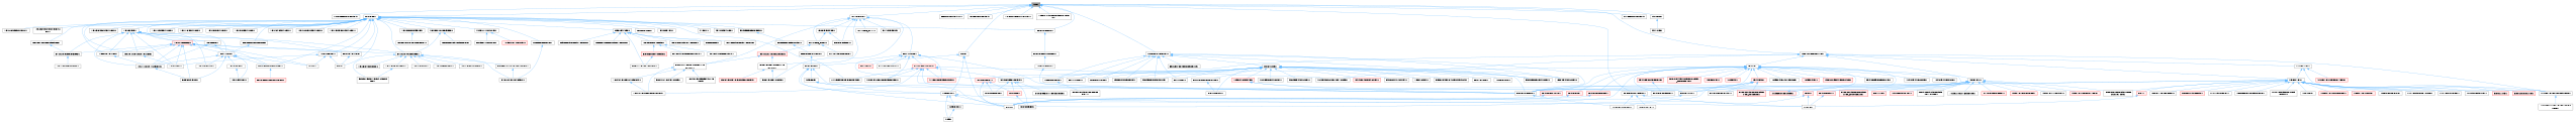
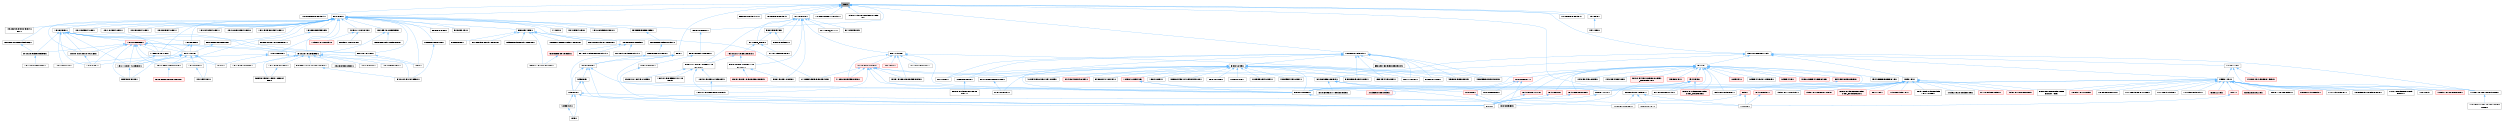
  digraph {
    fontname=Lato
    node [color=grey40 fillcolor=white fontname=Lato fontsize=10 shape=box style=filled]
    edge [color=steelblue1 dir=back fontname=Lato fontsize=10 labelfontname=Helvetica labelfontsize=10 style=solid]
    n1 [color=gray40 fillcolor=grey60 fontcolor=black height=0.2 label="App.h" width=0.4]
    n2 [height=0.2 label="AndroidFeedbackContext.h" width=0.4]
    n3 [height=0.2 label="Core.h" width=0.4]
    n4 [height=0.2 label="CoreSharedPCH.h" width=0.4]
    n5 [height=0.2 label="FeedbackContextAnsi.h" width=0.4]
    n6 [height=0.2 label="IOSFeedbackContext.h" width=0.4]
    n7 [height=0.2 label="LevelEditorPlaySettings.h" width=0.4]
    n8 [height=0.2 label="MallocBinnedCommonUtils.h" width=0.4]
    n9 [height=0.2 label="MaterialInstanceUpdateParameter\lSet.h" width=0.4]
    n10 [height=0.2 label="ParallelFor.h" width=0.4]
    n11 [height=0.2 label="PhysicsPublic.h" width=0.4]
    n12 [height=0.2 label="ShaderParameterUtils.h" width=0.4]
    n13 [height=0.2 label="StreamableRenderAsset.h" width=0.4]
    n14 [height=0.2 label="UnixFeedbackContext.h" width=0.4]
    n15 [height=0.2 label="UtilsCore.h" width=0.4]
    n16 [height=0.2 label="CoreUObject.h" width=0.4]
    n17 [height=0.2 label="Engine.h" width=0.4]
    n18 [height=0.2 label="SlateBasics.h" width=0.4]
    n19 [height=0.2 label="CoreUObjectSharedPCH.h" width=0.4]
    n20 [height=0.2 label="UnrealEd.h" width=0.4]
    n21 [height=0.2 label="UnrealEdSharedPCH.h" width=0.4]
    n22 [height=0.2 label="SDesignerView.h" width=0.4]
    n23 [height=0.2 label="AsyncRegisterLevelContext.cpp" width=0.4]
    n24 [height=0.2 label="Blend.h" width=0.4]
    n25 [height=0.2 label="CachingMeshSDF.h" width=0.4]
    n26 [height=0.2 label="CoroParallelFor.h" width=0.4]
    n27 [height=0.2 label="DisplaceMesh.h" width=0.4]
    n28 [height=0.2 label="DynamicMeshOctree3.h" width=0.4]
    n29 [height=0.2 label="FastReferenceCollector.h" width=0.4]
    n30 [height=0.2 label="GeometrySet3.h" width=0.4]
    n31 [height=0.2 label="KMeans.h" width=0.4]
    n32 [height=0.2 label="KelvinletBrushOp.h" width=0.4]
    n33 [height=0.2 label="MarchingCubes.h" width=0.4]
    n34 [height=0.2 label="MeshAdapterTransforms.h" width=0.4]
    n35 [height=0.2 label="MeshCaches.h" width=0.4]
    n36 [height=0.2 label="RemoveOccludedTriangles.h" width=0.4]
    n37 [height=0.2 label="MeshEraseSculptLayerBrush\lOps.h" width=0.4]
-   n38 [height=0.2 label="MeshGroupPaintBrushOps.h" width=0.4]
    n39 [height=0.2 label="MeshInflateBrushOps.h" width=0.4]
    n40 [height=0.2 label="MeshMoveBrushOps.h" width=0.4]
    n41 [height=0.2 label="MeshPinchBrushOps.h" width=0.4]
    n42 [height=0.2 label="MeshPlaneBrushOps.h" width=0.4]
    n43 [height=0.2 label="MeshQueries.h" width=0.4]
    n44 [height=0.2 label="SparseNarrowBandMeshSDF.h" width=0.4]
    n45 [height=0.2 label="SweepingMeshSDF.h" width=0.4]
    n46 [height=0.2 label="MeshRenderBufferSet.h" width=0.4]
    n47 [height=0.2 label="MeshSculptBrushOps.h" width=0.4]
    n48 [height=0.2 label="MeshSmoothingBrushOps.h" width=0.4]
    n49 [height=0.2 label="MeshVertexPaintBrushOps.h" width=0.4]
    n50 [height=0.2 label="ParallelTransformReduce.h" width=0.4]
    n51 [height=0.2 label="SparseDynamicOctree3.h" width=0.4]
    n52 [height=0.2 label="SparseDynamicPointOctree3.h" width=0.4]
    n53 [height=0.2 label="SubRegionRemesher.h" width=0.4]
    n54 [height=0.2 label="UniformMirrorSolver.h" width=0.4]
    n55 [height=0.2 label="BodyInstance.h" width=0.4]
    n56 [height=0.2 label="ChaosEventRelay.h" width=0.4]
    n57 [height=0.2 label="ChaosEventType.h" width=0.4]
    n58 [height=0.2 label="PhysScene_Chaos.h" width=0.4]
    n59 [height=0.2 label="ChaosSimModuleManagerAsync\lCallback.h" width=0.4]
    n60 [height=0.2 label="ChaosVehicleManagerAsync\lCallback.h" width=0.4]
    n61 [height=0.2 label="ChaosVehicleManager.h" width=0.4]
    n62 [height=0.2 label="PhysScene_PhysX.h" width=0.4]
    n63 [height=0.2 label="PhysicsFiltering.h" width=0.4]
    n64 [height=0.2 label="EngineSharedPCH.h" width=0.4]
    n65 [height=0.2 label="BinkShaders.h" width=0.4]
    n66 [height=0.2 label="ClearReplacementShaders.h" width=0.4]
    n67 [height=0.2 label="CopyTextureShaders.h" width=0.4]
    n68 [height=0.2 label="GeometryCollectionRendering.h" width=0.4]
    n69 [height=0.2 label="GlobalShader.h" width=0.4]
    n70 [height=0.2 label="OculusShaders.h" width=0.4]
    n71 [height=0.2 label="OneColorShader.h" width=0.4]
    n72 [height=0.2 label="ScreenRendering.h" width=0.4]
    n73 [height=0.2 label="StereoLayerRendering.h" width=0.4]
    n74 [height=0.2 label="UpdateDescriptorHandle.h" width=0.4]
    n75 [height=0.2 label="LandscapeComponent.h" width=0.4]
    n76 [height=0.2 label="SimpleStreamableAssetManager.h" width=0.4]
    n77 [height=0.2 label="SkeletalMesh.h" width=0.4]
    n78 [height=0.2 label="SkinnedMeshComponentHelper.h" width=0.4]
    n79 [height=0.2 label="SkinnedAsset.h" width=0.4]
    n80 [height=0.2 label="StaticMesh.h" width=0.4]
    n81 [height=0.2 label="Texture.h" width=0.4]
    n82 [height=0.2 label="UtilsVideo.h" width=0.4]
    n83 [height=0.2 label="EngineMinimal.h" width=0.4]
    n84 [height=0.2 label="SlateCore.h" width=0.4]
    n85 [height=0.2 label="Slate.h" width=0.4]
    n86 [height=0.2 label="SlateExtras.h" width=0.4]
    n87 [height=0.2 label="SlateSharedPCH.h" width=0.4]
    n88 [height=0.2 label="DataflowEditorWeightMapPaint\lTool.h" width=0.4]
    n89 [height=0.2 label="DynamicMeshSculptTool.h" width=0.4]
    n90 [height=0.2 label="MeshGroupPaintTool.h" width=0.4]
    n91 [height=0.2 label="MeshSculptUtil.h" width=0.4]
    n92 [height=0.2 label="MeshSelectionTool.h" width=0.4]
    n93 [height=0.2 label="MeshVertexPaintTool.h" width=0.4]
    n94 [height=0.2 label="MeshVertexSculptTool.h" width=0.4]
    n95 [height=0.2 label="OctreeDynamicMeshComponent.h" width=0.4]
    n96 [height=0.2 label="GarbageCollectionHistory.h" width=0.4]
    n97 [height=0.2 label="CollisionPrimitivesMechanic.h" width=0.4]
    n98 [height=0.2 label="CubeGridTool.h" width=0.4]
    n99 [height=0.2 label="CurveControlPointsMechanic.h" width=0.4]
    n100 [height=0.2 label="DeformMeshPolygonsTool.h" width=0.4]
    n101 [height=0.2 label="LatticeControlPointsMechanic.h" width=0.4]
    n102 [height=0.2 label="MeshTopologySelector.h" width=0.4]
    n103 [height=0.2 label="SpaceCurveDeformationMechanic.h" width=0.4]
    n104 [height=0.2 label="Morphology.h" width=0.4]
    n105 [height=0.2 label="Solidify.h" width=0.4]
    n106 [height=0.2 label="FastWinding.h" width=0.4]
    n107 [height=0.2 label="MeshWindingNumberGrid.h" width=0.4]
    n108 [color=red fillcolor="#FFF0F0" height=0.2 label="RemoveOccludedTrianglesOp.h" width=0.4]
    n109 [height=0.2 label="MeshSpatialSort.h" width=0.4]
    n110 [height=0.2 label="DynamicVerticesOctree3.h" width=0.4]
    n111 [color=red fillcolor="#FFF0F0" height=0.2 label="MeshAABBTree3.h" width=0.4]
    n112 [height=0.2 label="BaseDynamicMeshSceneProxy.h" width=0.4]
    n113 [height=0.2 label="SceneGeometrySpatialCache.h" width=0.4]
    n114 [color=red fillcolor="#FFF0F0" height=0.2 label="MultiCurveMirrorUtils.h" width=0.4]
    n115 [height=0.2 label="PositionMirrorSolver.h" width=0.4]
    n116 [height=0.2 label="ReferenceChainSearch.h" width=0.4]
    n117 [color=red fillcolor="#FFF0F0" height=0.2 label="GroupTopologySelector.h" width=0.4]
    n118 [height=0.2 label="PolyEditInsertEdgeActivity.h" width=0.4]
    n119 [height=0.2 label="PolyEditInsertEdgeLoopActivity.h" width=0.4]
    n120 [height=0.2 label="MeshBoolean.h" width=0.4]
    n121 [height=0.2 label="MeshSelfUnion.h" width=0.4]
    n122 [height=0.2 label="OccupancyGrid3.h" width=0.4]
    n123 [height=0.2 label="MeshAttributePaintTool.h" width=0.4]
    n124 [color=red fillcolor="#FFF0F0" height=0.2 label="BodySetup.h" width=0.4]
    n125 [color=red fillcolor="#FFF0F0" height=0.2 label="ISMComponentDescriptor.h" width=0.4]
    n126 [color=red fillcolor="#FFF0F0" height=0.2 label="LandscapeProxy.h" width=0.4]
    n127 [height=0.2 label="PhysicsThreadLibrary.h" width=0.4]
    n128 [color=red fillcolor="#FFF0F0" height=0.2 label="PrimitiveComponent.h" width=0.4]
    n129 [height=0.2 label="SplineMeshComponentDescriptor.h" width=0.4]
    n130 [color=red fillcolor="#FFF0F0" height=0.2 label="NetworkPhysicsComponent.h" width=0.4]
    n131 [height=0.2 label="PhysicsInterfaceScene.h" width=0.4]
    n132 [height=0.2 label="ModularVehicleBaseComponent.h" width=0.4]
    n133 [height=0.2 label="ChaosSimModuleManager.h" width=0.4]
    n134 [height=0.2 label="ModularVehicleDefaultAsync\lInput.h" width=0.4]
    n135 [height=0.2 label="ModularVehicleSimulationCU.h" width=0.4]
    n136 [color=red fillcolor="#FFF0F0" height=0.2 label="ChaosVehicleMovementComponent.h" width=0.4]
    n137 [color=red fillcolor="#FFF0F0" height=0.2 label="Landscape.h" width=0.4]
    n138 [height=0.2 label="LandscapeEdit.h" width=0.4]
    n139 [height=0.2 label="LandscapeRender.h" width=0.4]
    n140 [height=0.2 label="LandscapeGrassWeightExporter.h" width=0.4]
    n141 [color=red fillcolor="#FFF0F0" height=0.2 label="BuiltInRayTracingShaders.h" width=0.4]
    n142 [height=0.2 label="CommonRenderResources.h" width=0.4]
    n143 [height=0.2 label="PixelShaderUtils.h" width=0.4]
    n144 [height=0.2 label="CubemapUnwrapUtils.h" width=0.4]
    n145 [color=red fillcolor="#FFF0F0" height=0.2 label="MaterialShaderType.h" width=0.4]
    n146 [height=0.2 label="MediaShaders.h" width=0.4]
    n147 [height=0.2 label="PrecomputedVolumetricLightmap.h" width=0.4]
    n148 [height=0.2 label="ResolveShader.h" width=0.4]
    n149 [height=0.2 label="ShaderBundles.h" width=0.4]
    n150 [height=0.2 label="SimpleElementShaders.h" width=0.4]
    n151 [height=0.2 label="UpdateTextureShaders.h" width=0.4]
    n152 [height=0.2 label="IDisplayClusterDisplayDevice\lProxy.h" width=0.4]
    n153 [color=red fillcolor="#FFF0F0" height=0.2 label="NaniteResourcesHelper.h" width=0.4]
    n154 [height=0.2 label="AnimationEditorUtils.h" width=0.4]
    n155 [height=0.2 label="ChaosFleshGenerateSurface\lBindingsNode.h" width=0.4]
    n156 [color=red fillcolor="#FFF0F0" height=0.2 label="Proxy.h" width=0.4]
    n157 [color=red fillcolor="#FFF0F0" height=0.2 label="GroomAsset.h" width=0.4]
    n158 [color=red fillcolor="#FFF0F0" height=0.2 label="GroomBindingAsset.h" width=0.4]
    n159 [height=0.2 label="PreviewMeshCollection.h" width=0.4]
    n160 [color=red fillcolor="#FFF0F0" height=0.2 label="RigLogicInstanceData.h" width=0.4]
    n161 [height=0.2 label="SAnimAttributeView.h" width=0.4]
    n162 [height=0.2 label="SCreateClothingSettingsPanel.h" width=0.4]
    n163 [height=0.2 label="SSkinWeightProfileImport\lOptions.h" width=0.4]
    n164 [height=0.2 label="SkelImport.h" width=0.4]
    n165 [color=red fillcolor="#FFF0F0" height=0.2 label="SkeletalMeshBackedTarget.h" width=0.4]
    n166 [color=red fillcolor="#FFF0F0" height=0.2 label="SkeletalMeshUpdate.h" width=0.4]
    n167 [height=0.2 label="SkeletalRenderPublic.h" width=0.4]
    n168 [height=0.2 label="SkinWeightProfileManager.h" width=0.4]
    n169 [height=0.2 label="SkinWeightsUtilities.h" width=0.4]
    n170 [height=0.2 label="InstancedSkinnedMeshComponent\lHelper.h" width=0.4]
    n171 [color=red fillcolor="#FFF0F0" height=0.2 label="SkinnedMeshSceneProxyDesc.h" width=0.4]
    n172 [color=red fillcolor="#FFF0F0" height=0.2 label="DisplayClusterConfiguration\lTypes_OutputRemap.h" width=0.4]
    n173 [color=red fillcolor="#FFF0F0" height=0.2 label="Editor.h" width=0.4]
    n174 [color=red fillcolor="#FFF0F0" height=0.2 label="FleshAsset.h" width=0.4]
    n175 [color=red fillcolor="#FFF0F0" height=0.2 label="InstancedStaticMesh.h" width=0.4]
    n176 [height=0.2 label="LightWeightInstanceStatic\lMeshManager.h" width=0.4]
    n177 [height=0.2 label="NaniteAssemblyDataBuilder.h" width=0.4]
    n178 [color=red fillcolor="#FFF0F0" height=0.2 label="PhysicsDataCollection.h" width=0.4]
    n179 [color=red fillcolor="#FFF0F0" height=0.2 label="StaticMeshBackedTarget.h" width=0.4]
    n180 [height=0.2 label="StaticMeshImportUtils.h" width=0.4]
    n181 [color=red fillcolor="#FFF0F0" height=0.2 label="StaticMeshSceneProxyDesc.h" width=0.4]
    n182 [height=0.2 label="CurveLinearColorAtlas.h" width=0.4]
    n183 [color=red fillcolor="#FFF0F0" height=0.2 label="DisplayClusterConfiguration\lTypes_PostRender.h" width=0.4]
    n184 [color=red fillcolor="#FFF0F0" height=0.2 label="DisplayClusterShaderParameters\l_GenerateMips.h" width=0.4]
    n185 [color=red fillcolor="#FFF0F0" height=0.2 label="IStereoLayers.h" width=0.4]
    n186 [color=red fillcolor="#FFF0F0" height=0.2 label="ImageUtils.h" width=0.4]
    n187 [height=0.2 label="SlateTextureAtlasInterface.h" width=0.4]
    n188 [color=red fillcolor="#FFF0F0" height=0.2 label="SlateTextures.h" width=0.4]
    n189 [color=red fillcolor="#FFF0F0" height=0.2 label="StreamableTextureResource.h" width=0.4]
    n190 [color=red fillcolor="#FFF0F0" height=0.2 label="Texture2D.h" width=0.4]
    n191 [color=red fillcolor="#FFF0F0" height=0.2 label="Texture2DDynamic.h" width=0.4]
    n192 [color=red fillcolor="#FFF0F0" height=0.2 label="TextureCube.h" width=0.4]
    n193 [height=0.2 label="TextureExporterDDS.h" width=0.4]
    n194 [color=red fillcolor="#FFF0F0" height=0.2 label="TextureExporterGeneric.h" width=0.4]
    n195 [color=red fillcolor="#FFF0F0" height=0.2 label="TextureFactory.h" width=0.4]
    n196 [height=0.2 label="TextureReferenceResolver.h" width=0.4]
    n197 [color=red fillcolor="#FFF0F0" height=0.2 label="TextureRenderTarget.h" width=0.4]
    n198 [height=0.2 label="VirtualTextureAdapter.h" width=0.4]
    n199 [height=0.2 label="VirtualTextureBuilder.h" width=0.4]
    n1 -> n2
    n1 -> n3
    n1 -> n4
    n1 -> n5
    n1 -> n6
    n1 -> n7
    n1 -> n8
    n1 -> n9
    n1 -> n10
    n1 -> n11
    n1 -> n12
    n1 -> n13
    n1 -> n14
    n1 -> n15
    n3 -> n16
    n3 -> n17
    n3 -> n18
    n4 -> n19
    n7 -> n20
    n7 -> n21
    n7 -> n22
    n10 -> n4
    n10 -> n23
    n10 -> n24
    n10 -> n25
    n10 -> n26
    n10 -> n27
    n10 -> n28
    n10 -> n29
    n10 -> n30
    n10 -> n31
    n10 -> n32
    n10 -> n33
    n10 -> n34
    n10 -> n35
    n10 -> n36
    n10 -> n37
-   n10 -> n38
    n10 -> n39
    n10 -> n40
    n10 -> n41
    n10 -> n42
    n10 -> n43
    n10 -> n44
    n10 -> n45
    n10 -> n46
    n10 -> n47
    n10 -> n48
    n10 -> n49
    n10 -> n50
    n10 -> n51
    n10 -> n52
    n10 -> n53
    n10 -> n54
    n11 -> n55
    n11 -> n56
    n11 -> n57
    n11 -> n58
    n11 -> n59
    n11 -> n60
    n11 -> n61
    n11 -> n62
    n11 -> n63
    n12 -> n64
    n12 -> n65
    n12 -> n66
    n12 -> n67
    n12 -> n68
    n12 -> n69
    n12 -> n70
    n12 -> n71
    n12 -> n72
    n12 -> n73
    n12 -> n74
    n13 -> n75
    n13 -> n76
    n13 -> n77
    n13 -> n78
    n13 -> n79
    n13 -> n80
    n13 -> n81
    n15 -> n82
    n16 -> n17
    n16 -> n18
    n16 -> n83
    n16 -> n84
    n18 -> n17
    n18 -> n20
    n18 -> n85
    n18 -> n86
    n19 -> n87
    n25 -> n24
    n28 -> n88
    n28 -> n89
    n28 -> n90
    n28 -> n91
    n28 -> n92
    n28 -> n93
    n28 -> n94
    n28 -> n95
    n29 -> n96
    n30 -> n97
    n30 -> n98
    n30 -> n99
    n30 -> n100
    n30 -> n101
    n30 -> n102
    n30 -> n103
    n33 -> n24
    n33 -> n104
    n33 -> n105
    n35 -> n106
    n35 -> n107
    n36 -> n108
    n43 -> n25
    n43 -> n28
    n43 -> n35
    n43 -> n44
    n43 -> n45
    n43 -> n104
    n43 -> n106
    n43 -> n107
    n43 -> n109
    n43 -> n110
    n43 -> n111
    n44 -> n104
    n45 -> n107
    n46 -> n112
    n50 -> n106
    n51 -> n28
    n51 -> n113
    n52 -> n110
    n53 -> n89
    n54 -> n114
    n54 -> n115
    n55 -> n64
    n55 -> n124
    n55 -> n125
    n55 -> n126
    n55 -> n127
    n55 -> n128
    n55 -> n129
    n57 -> n56
    n57 -> n58
    n58 -> n130
    n58 -> n131
    n59 -> n132
    n59 -> n133
    n59 -> n134
    n59 -> n135
    n60 -> n61
    n60 -> n136
    n64 -> n21
    n69 -> n64
    n69 -> n65
    n69 -> n66
    n69 -> n67
    n69 -> n70
    n69 -> n71
    n69 -> n72
    n69 -> n73
    n69 -> n74
    n69 -> n141
    n69 -> n142
    n69 -> n143
    n69 -> n144
    n69 -> n145
    n69 -> n146
    n69 -> n147
    n69 -> n148
    n69 -> n149
    n69 -> n150
    n69 -> n151
    n72 -> n152
    n75 -> n137
    n75 -> n138
    n75 -> n139
    n75 -> n140
    n77 -> n64
    n77 -> n78
    n77 -> n83
    n77 -> n154
    n77 -> n155
    n77 -> n156
    n77 -> n157
    n77 -> n158
    n77 -> n159
    n77 -> n160
    n77 -> n161
    n77 -> n162
    n77 -> n163
    n77 -> n164
    n77 -> n165
    n77 -> n166
    n77 -> n167
    n77 -> n168
    n77 -> n169
    n78 -> n170
    n79 -> n77
    n79 -> n78
    n79 -> n171
    n80 -> n64
    n80 -> n83
    n80 -> n153
    n80 -> n155
    n80 -> n172
    n80 -> n173
    n80 -> n174
    n80 -> n175
    n80 -> n176
    n80 -> n177
    n80 -> n178
    n80 -> n179
    n80 -> n180
    n80 -> n181
    n81 -> n17
    n81 -> n64
    n81 -> n126
    n81 -> n182
    n81 -> n183
    n81 -> n184
    n81 -> n185
    n81 -> n186
    n81 -> n187
    n81 -> n188
    n81 -> n189
    n81 -> n190
    n81 -> n191
    n81 -> n192
    n81 -> n193
    n81 -> n194
    n81 -> n195
    n81 -> n196
    n81 -> n197
    n81 -> n198
    n81 -> n199
    n83 -> n17
    n84 -> n17
    n84 -> n18
    n86 -> n85
    n87 -> n64
    n93 -> n88
    n95 -> n89
    n96 -> n116
    n102 -> n117
    n102 -> n118
    n102 -> n119
    n106 -> n36
    n106 -> n105
    n106 -> n107
    n106 -> n109
    n106 -> n120
    n106 -> n121
    n106 -> n122
    n107 -> n122
    n110 -> n123
    n111 -> n25
    n111 -> n28
    n111 -> n36
    n111 -> n44
    n111 -> n45
    n111 -> n104
    n111 -> n105
    n111 -> n106
    n111 -> n107
    n111 -> n110
    n111 -> n122
    n116 -> n16
    n117 -> n100
    n120 -> n121
    n126 -> n137
    n126 -> n138
    n126 -> n139
    n128 -> n23
    n128 -> n64
    n128 -> n75
    n128 -> n76
    n128 -> n83
    n128 -> n125
    n128 -> n129
    n128 -> n132
    n130 -> n59
    n130 -> n60
    n135 -> n132
    n137 -> n138
    n142 -> n143
    n145 -> n64
    n145 -> n153
    n153 -> n153
    n156 -> n20
    n173 -> n20
    n173 -> n21
    n190 -> n64
    n190 -> n83
    n190 -> n138
    n190 -> n182
    n190 -> n183
    n191 -> n17
    n192 -> n17
    n194 -> n193
    n195 -> n20
    n197 -> n17
  }
